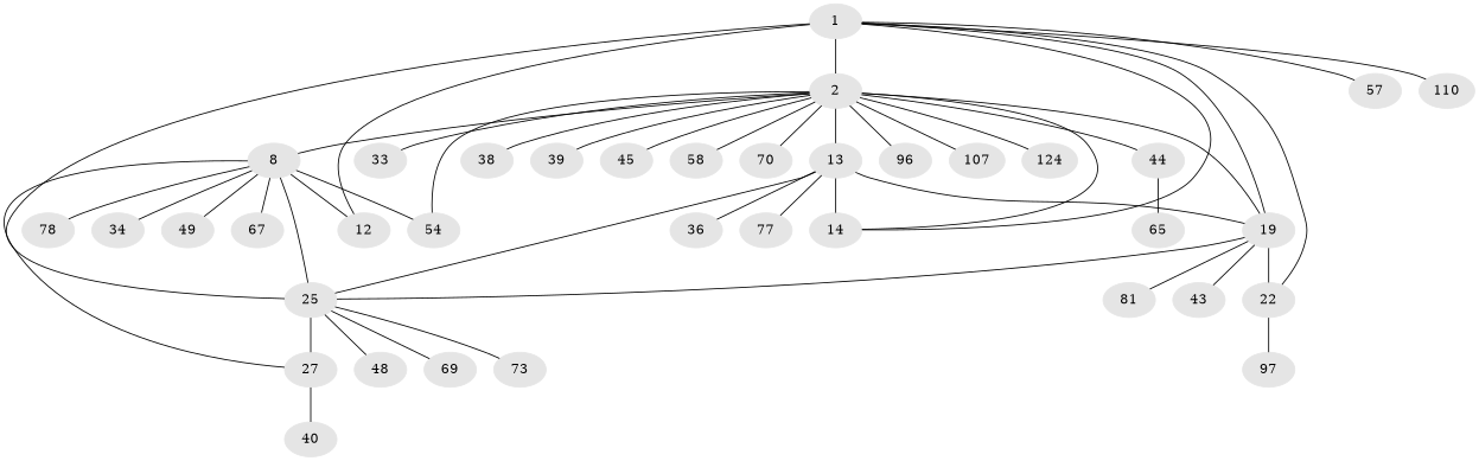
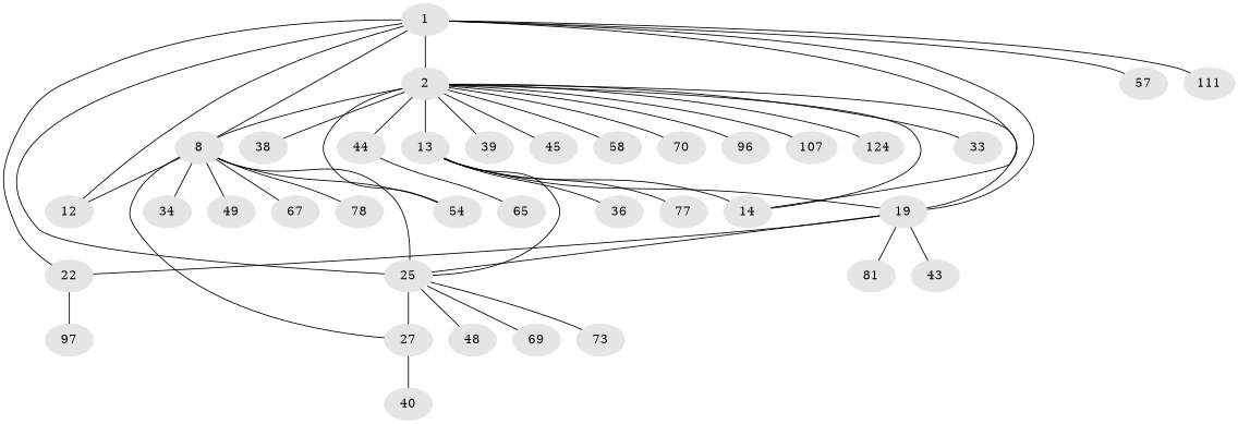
  graph {
    node [color=gray90 style=filled]
    1 [super="+4+7+87"]
    2 [super="+3+5+6"]
    8 [super="+9"]
    12 [super="+89+113"]
    14 [super="+84+105+83+42+15"]
    19 [super="+21+35+93+20"]
    22 [super="+102"]
    25 [super="+28+26"]
    57
-   111 [label=110]
+   111
    13 [super="+18+16+96+55+71"]
    33
    38 [super="+80"]
    39
    44
    45 [super="+64"]
    54
    58
    70
    n20 [label=96 super="+115"]
    107
    124
    27 [super="+46+91+97+98+103+30+72"]
    34
    49
    67 [super="+99+85"]
    78
    43
    81
    n30 [label=97]
    48
    69 [super="+116+94"]
    73
    36
    77 [super="+95"]
    65
    40
    1 -- 2 [weight=9]
+   1 -- 8 [weight=7]
    1 -- 12 [weight=3]
    1 -- 14
    1 -- 19 [weight=4]
    1 -- 22
    1 -- 25 [weight=2]
    1 -- 57
    1 -- 111
    2 -- 8 [weight=2]
    2 -- 14 [weight=2]
    2 -- 19 [weight=2]
    2 -- 13 [weight=4]
    2 -- 33
    2 -- 38
    2 -- 39
    2 -- 44
    2 -- 45
    2 -- 54
    2 -- 58
    2 -- 70
    2 -- n20
    2 -- 107
    2 -- 124
    8 -- 12 [weight=2]
    8 -- 25 [weight=4]
    8 -- 54
    8 -- 27 [weight=2]
    8 -- 34
    8 -- 49
    8 -- 67
    8 -- 78
    19 -- 22 [weight=4]
    19 -- 25
    19 -- 43
    19 -- 81
    22 -- n30
    25 -- 27 [weight=6]
    25 -- 48
    25 -- 69
    25 -- 73
    13 -- 14 [weight=6]
    13 -- 19
    13 -- 25
    13 -- 36
    13 -- 77
    44 -- 65
    27 -- 40
  }
